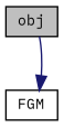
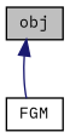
  digraph {
    rankdir=TB
    fontname="IBM Plex Mono"
    node [color=black fontname="IBM Plex Mono" fontsize=10 shape=record style=filled]
    n1 [fillcolor=grey75 fontcolor=black height=0.2 label=obj width=0.4]
    n2 [fillcolor=white height=0.2 label=FGM width=0.4]
-   n2 -> n1 [color=midnightblue dir=back fontname="IBM Plex Mono" fontsize=10 labelfontname=Helvetica labelfontsize=10 style=solid]
+   n1 -> n2 [color=midnightblue dir=back fontname="IBM Plex Mono" fontsize=10 labelfontname=Helvetica labelfontsize=10 style=solid]
  }
